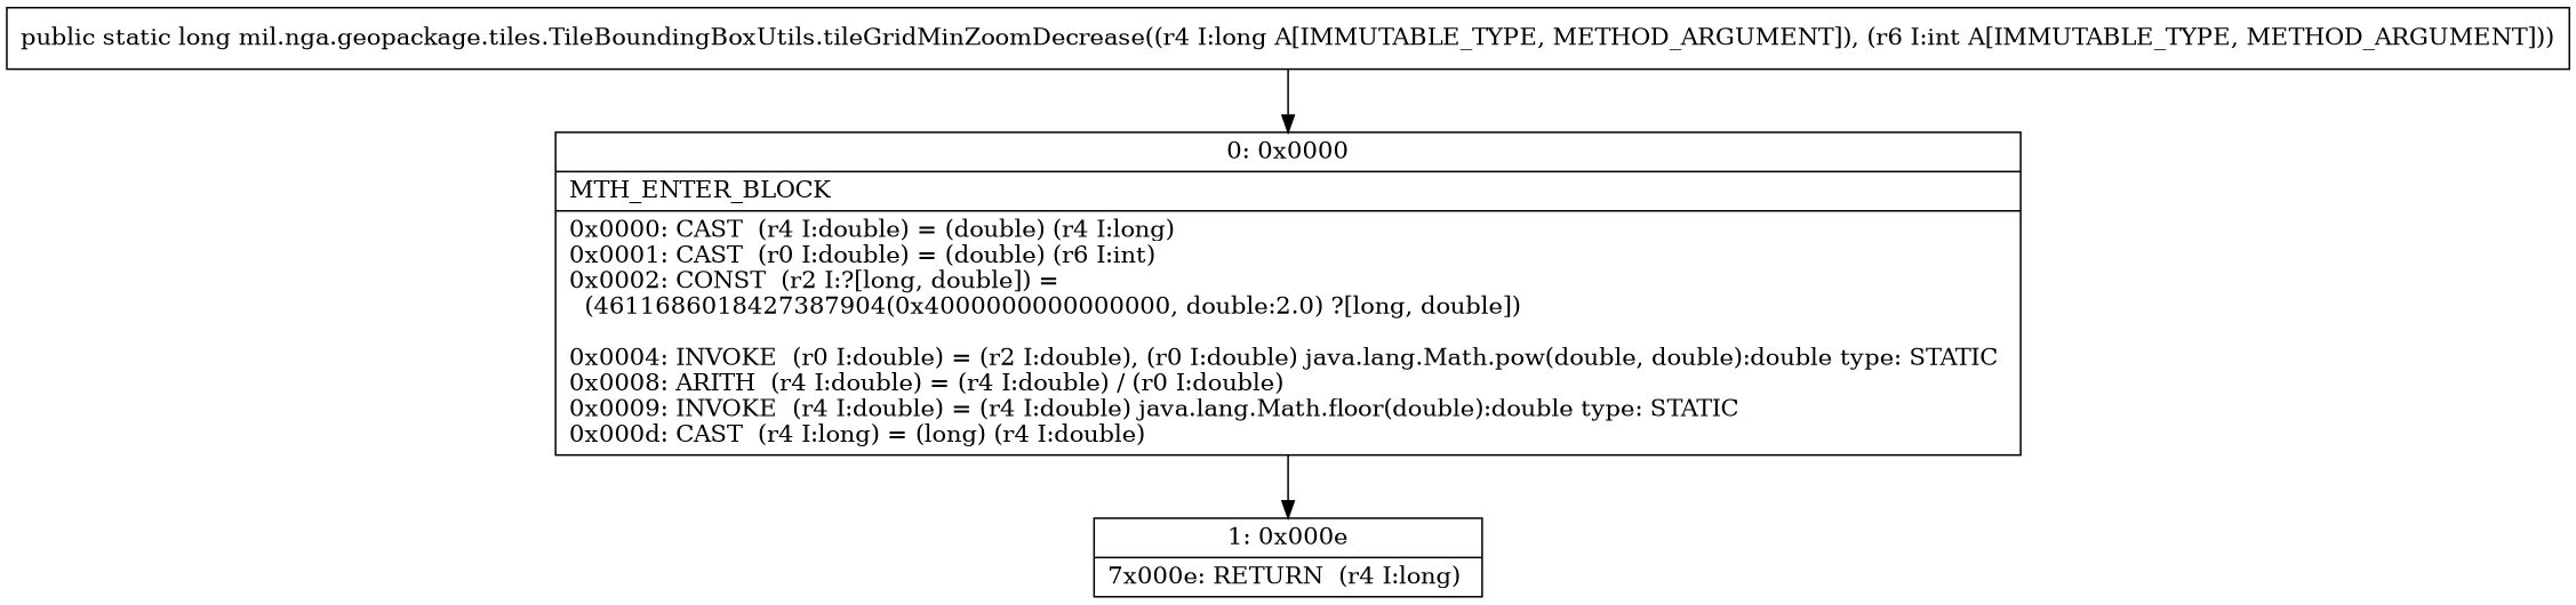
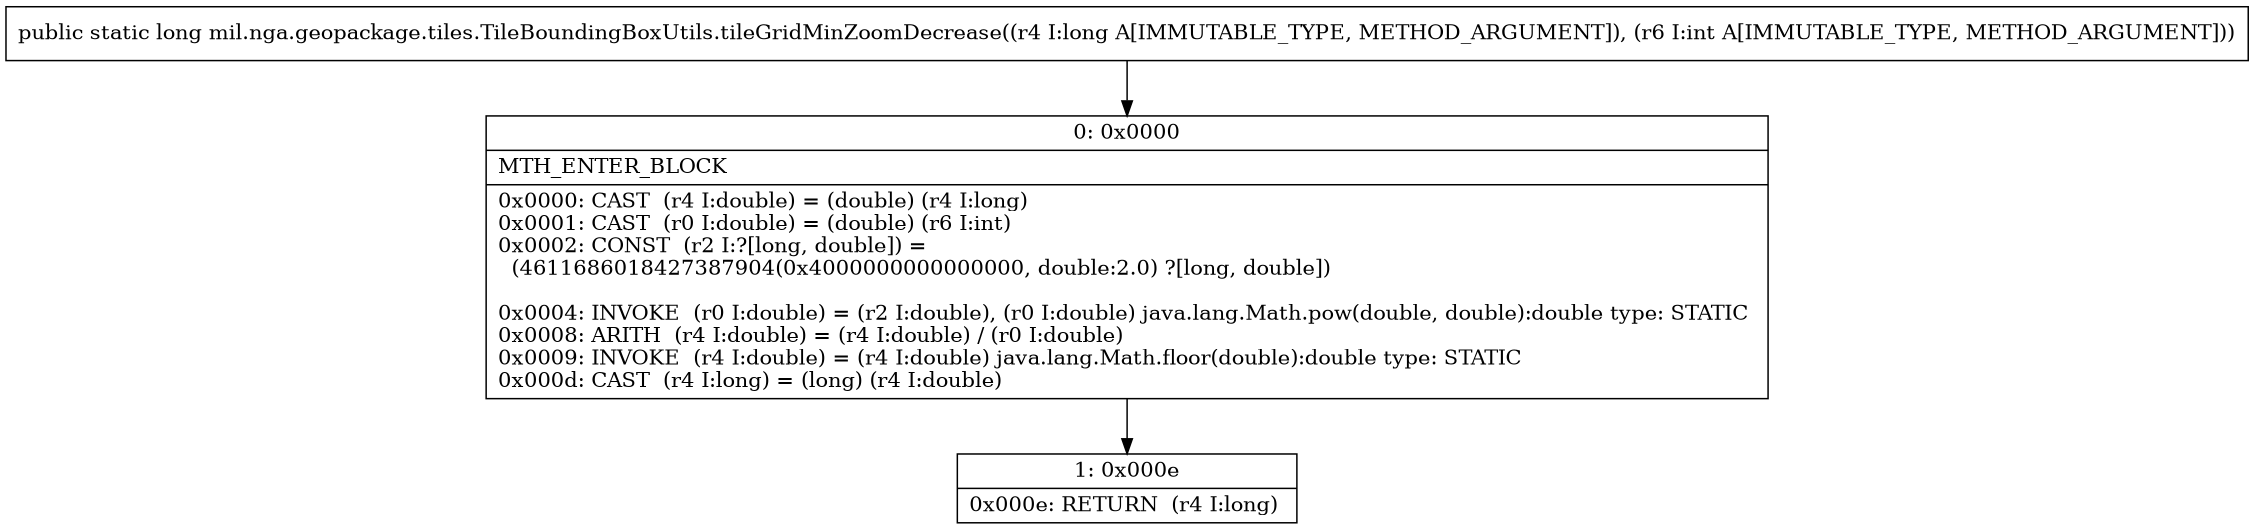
  digraph {
    node [shape=record]
    n1 [label="{0\:\ 0x0000|MTH_ENTER_BLOCK\l|0x0000: CAST  (r4 I:double) = (double) (r4 I:long) \l0x0001: CAST  (r0 I:double) = (double) (r6 I:int) \l0x0002: CONST  (r2 I:?[long, double]) = \l  (4611686018427387904(0x4000000000000000, double:2.0) ?[long, double])\l \l0x0004: INVOKE  (r0 I:double) = (r2 I:double), (r0 I:double) java.lang.Math.pow(double, double):double type: STATIC \l0x0008: ARITH  (r4 I:double) = (r4 I:double) \/ (r0 I:double) \l0x0009: INVOKE  (r4 I:double) = (r4 I:double) java.lang.Math.floor(double):double type: STATIC \l0x000d: CAST  (r4 I:long) = (long) (r4 I:double) \l}"]
-   n2 [label="{1\:\ 0x000e|7x000e: RETURN  (r4 I:long) \l}"]
+   n2 [label="{1\:\ 0x000e|0x000e: RETURN  (r4 I:long) \l}"]
    n3 [label="{public static long mil.nga.geopackage.tiles.TileBoundingBoxUtils.tileGridMinZoomDecrease((r4 I:long A[IMMUTABLE_TYPE, METHOD_ARGUMENT]), (r6 I:int A[IMMUTABLE_TYPE, METHOD_ARGUMENT])) }"]
    n1 -> n2
    n3 -> n1
  }
